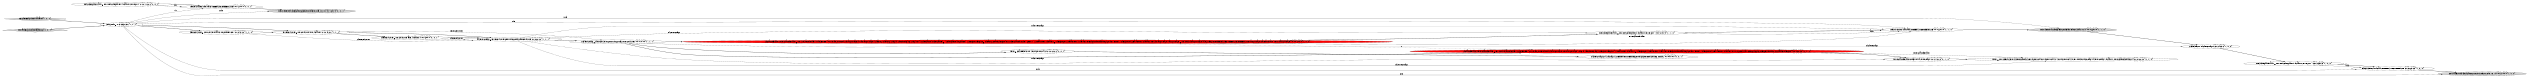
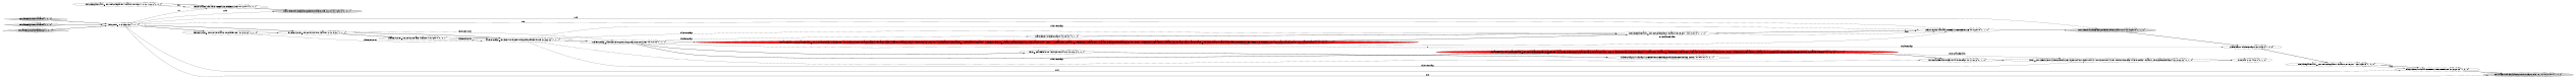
  digraph {
    rankdir=LR
    node [fillcolor=white shape=ellipse style=filled]
    edge [style=bold]
    n1 [label="clientCertStores = new CertStores(false,\"non-existent.com\")@@@4@@@['1', '1', '0']"]
    n2 [label="sslServerConfigs = serverCertStores.getTrustingConfig(clientCertStores)@@@6@@@['1', '1', '1']"]
    n3 [label="serverCertStores = new CertStores(true,\"localhost\")@@@4@@@['1', '1', '1']"]
    n4 [label="InetSocketAddress addr = new InetSocketAddress(\"localhost\",server.port())@@@21@@@['1', '1', '0']"]
    n5 [label="selector.connect(node,addr,BUFFER_SIZE,BUFFER_SIZE)@@@22@@@['1', '1', '0']"]
    n6 [label="server = new NioEchoServer(ListenerName.forSecurityProtocol(SecurityProtocol.SSL),SecurityProtocol.SSL,new TestSecurityConfig(sslServerConfigs),\"localhost\",serverChannelBuilder,null)@@@18@@@['0', '1', '0']"]
    n7 [label="serverChannelBuilder.configure(sslServerConfigs)@@@17@@@['0', '1', '0']"]
    n8 [label="sslClientConfigs = clientCertStores.getTrustingConfig(serverCertStores)@@@7@@@['1', '1', '1']"]
    n9 [label="clientCertStores = new CertStores(false,\"localhost\")@@@5@@@['0', '0', '1']"]
    n10 [fillcolor=lightgray label="testClientEndpointNotValidated['1', '0', '0']" shape=diamond]
    n11 [label="String node = \"0\"@@@3@@@['1', '1', '1']"]
    n12 [fillcolor=lightgray label="NetworkTestUtils.checkClientConnection(selector,node,100,10)@@@23@@@['1', '1', '0']"]
    n13 [label="selector.connect(node,addr,BUFFER_SIZE,BUFFER_SIZE)@@@12@@@['0', '0', '1']"]
    n14 [label="selector.connect(node,addr,BUFFER_SIZE,BUFFER_SIZE)@@@26@@@['1', '0', '0']"]
    n15 [fillcolor=lightgray label="NetworkTestUtils.checkClientConnection(selector,node,100,10)@@@13@@@['0', '0', '1']"]
    n16 [fillcolor=lightgray label="NetworkTestUtils.checkClientConnection(selector,node,100,10)@@@27@@@['1', '0', '0']"]
    n17 [label="createSelector(sslClientConfigs)@@@24@@@['1', '0', '0']"]
    n18 [label="InetSocketAddress addr = new InetSocketAddress(\"localhost\",server.port())@@@25@@@['1', '0', '0']"]
+   n19 [fillcolor=lightgray label="testClientEndpointNotValidated['0', '1', '0']" shape=diamond]
+   n20 [label="createSelector(sslClientConfigs)@@@20@@@['0', '1', '0']"]
    n21 [label="InetSocketAddress addr = new InetSocketAddress(\"localhost\",server.port())@@@11@@@['0', '0', '1']"]
    n22 [fillcolor=red label="SslChannelBuilder serverChannelBuilder = new SslChannelBuilder(Mode.SERVER){@Override protected SslTransportLayer buildTransportLayer(SslFactory sslFactory,String id,SelectionKey key,String host){SocketChannel socketChannel = (SocketChannel)key.channel()SSLEngine sslEngine = sslFactory.createSslEngine(host,socketChannel.socket().getPort())SSLParameters sslParams = sslEngine.getSSLParameters()sslParams.setEndpointIdentificationAlgorithm(\"HTTPS\")sslEngine.setSSLParameters(sslParams)TestSslTransportLayer transportLayer = new TestSslTransportLayer(id,key,sslEngine,BUFFER_SIZE,BUFFER_SIZE,BUFFER_SIZE)transportLayer.startHandshake()return transportLayer}}@@@8@@@['1', '0', '0']"]
    n23 [fillcolor=red label="SslChannelBuilder serverChannelBuilder = new TestSslChannelBuilder(Mode.SERVER){@Override protected TestSslTransportLayer newTransportLayer(String id,SelectionKey key,SSLEngine sslEngine){SSLParameters sslParams = sslEngine.getSSLParameters()sslParams.setEndpointIdentificationAlgorithm(\"HTTPS\")sslEngine.setSSLParameters(sslParams)return super.edu.fdu.CPPDG.tinypdg.pe.ExpressionInfo@c7ccbaidkeysslEngine}}@@@8@@@['0', '1', '0']"]
    n24 [fillcolor=lightgray label="testValidEndpointIdentificationCN['0', '0', '1']" shape=diamond]
+   n25 [label="server.start()@@@19@@@['0', '1', '0']"]
    n26 [label="server = createEchoServer(SecurityProtocol.SSL)@@@8@@@['0', '0', '1']"]
    n27 [label="sslClientConfigs.put(SslConfigs.SSL_ENDPOINT_IDENTIFICATION_ALGORITHM_CONFIG,\"HTTPS\")@@@9@@@['0', '0', '1']"]
    n1 -> n2 [label=clientCertStores style=solid]
    n1 -> n3
    n2 -> n4 [label=sslServerConfigs style=solid]
    n2 -> n5 [label=sslServerConfigs style=solid]
    n2 -> n6 [label=sslServerConfigs style=solid]
    n2 -> n7 [label=sslServerConfigs style=solid]
    n2 -> n8
    n3 -> n2
    n3 -> n8 [label=serverCertStores style=solid]
    n3 -> n9
    n4 -> n5
    n4 -> n5 [label=addr style=solid]
    n5 -> n12
+   n6 -> n25
    n7 -> n6
    n8 -> n17 [label=sslClientConfigs style=solid]
+   n8 -> n20 [label=sslClientConfigs style=solid]
    n8 -> n22
    n8 -> n23
    n8 -> n26
    n9 -> n2 [label=clientCertStores style=solid]
    n9 -> n2
    n10 -> n11
    n11 -> n1
    n11 -> n3
    n11 -> n5 [label="node" style=solid]
    n11 -> n12 [label="node" style=solid]
    n11 -> n13 [label="node" style=solid]
    n11 -> n14 [label="node" style=solid]
    n11 -> n15 [label="node" style=solid]
    n11 -> n16 [label="node" style=solid]
    n12 -> n17
    n13 -> n15
    n14 -> n16
    n17 -> n18
    n18 -> n14 [label=addr style=solid]
    n18 -> n14
+   n19 -> n11
+   n20 -> n4
    n21 -> n13
    n21 -> n13 [label=addr style=solid]
    n22 -> n4
    n22 -> n5 [label=serverChannelBuilder style=solid]
    n22 -> n23 [label=0 style=dashed]
    n23 -> n6 [label=serverChannelBuilder style=solid]
    n23 -> n7
    n24 -> n11
    n26 -> n27
  }
